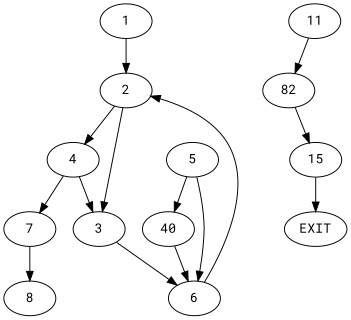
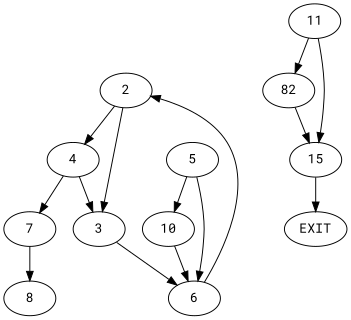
  digraph {
    fontname="Roboto Mono"
    node [fontname="Roboto Mono"]
    edge [fontname="Roboto Mono"]
-   1
    2
    n3 [label=82]
    11
    n5 [label=15]
    n6 [label=EXIT]
    3
    4
    6
    7
    5
-   10 [label=40]
+   10
    8
-   1 -> 2
    2 -> 3
    2 -> 4
    n3 -> n5
    11 -> n3
+   11 -> n5
    n5 -> n6
    3 -> 6
    4 -> 3
    4 -> 7
    6 -> 2
    7 -> 8
    5 -> 6
    5 -> 10
    10 -> 6
  }
